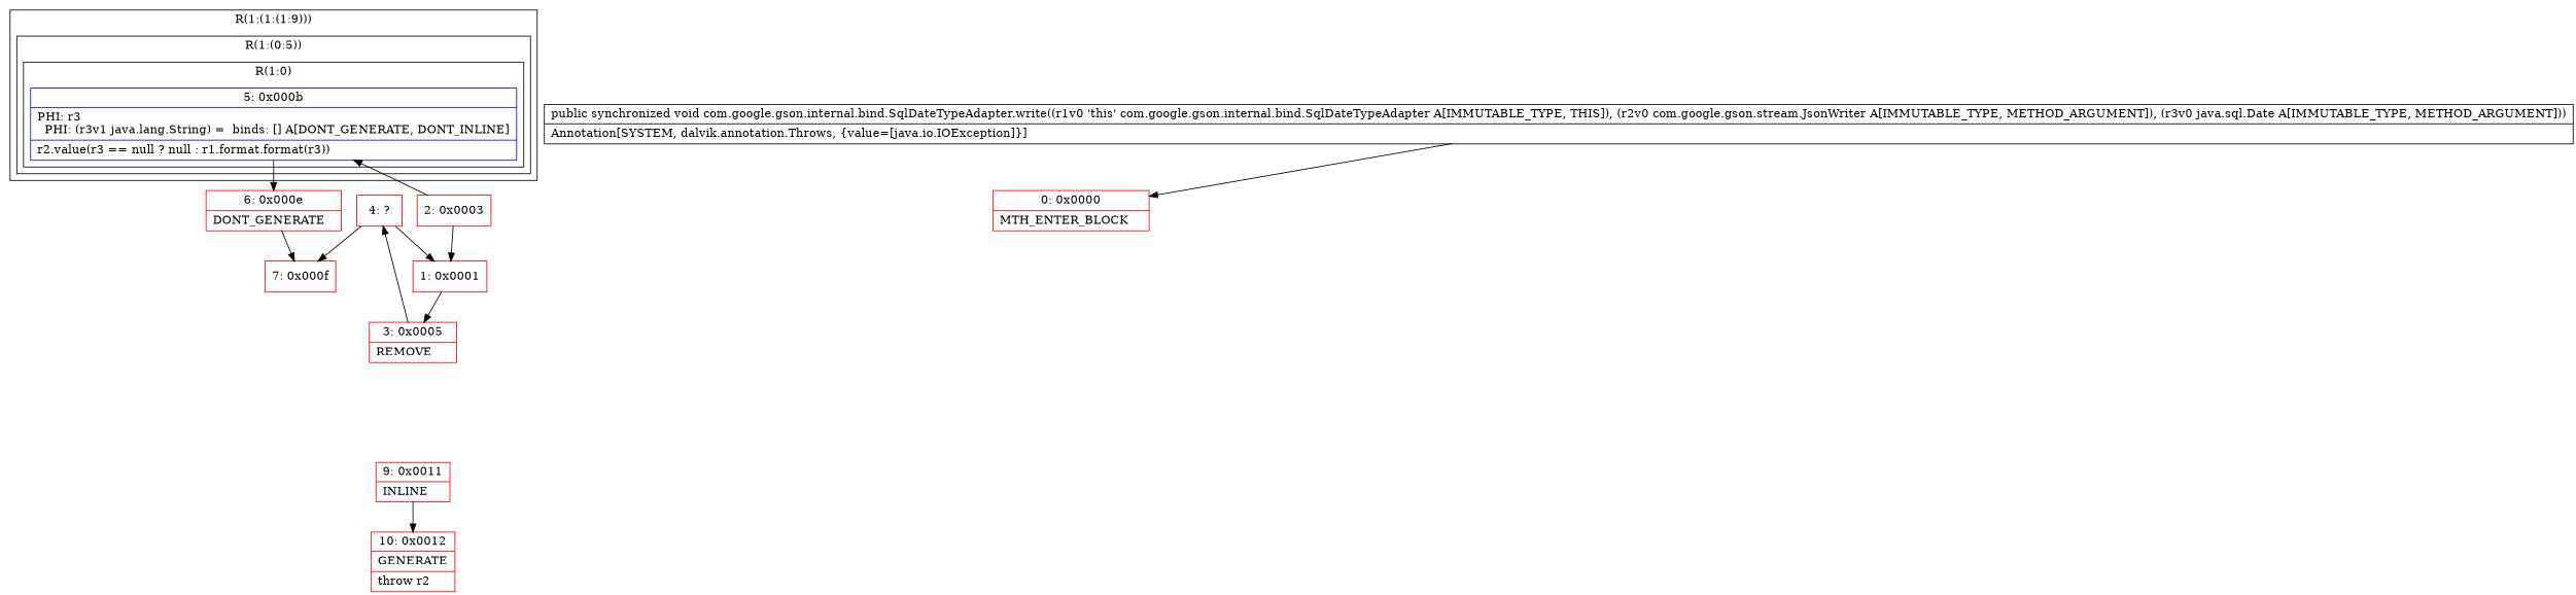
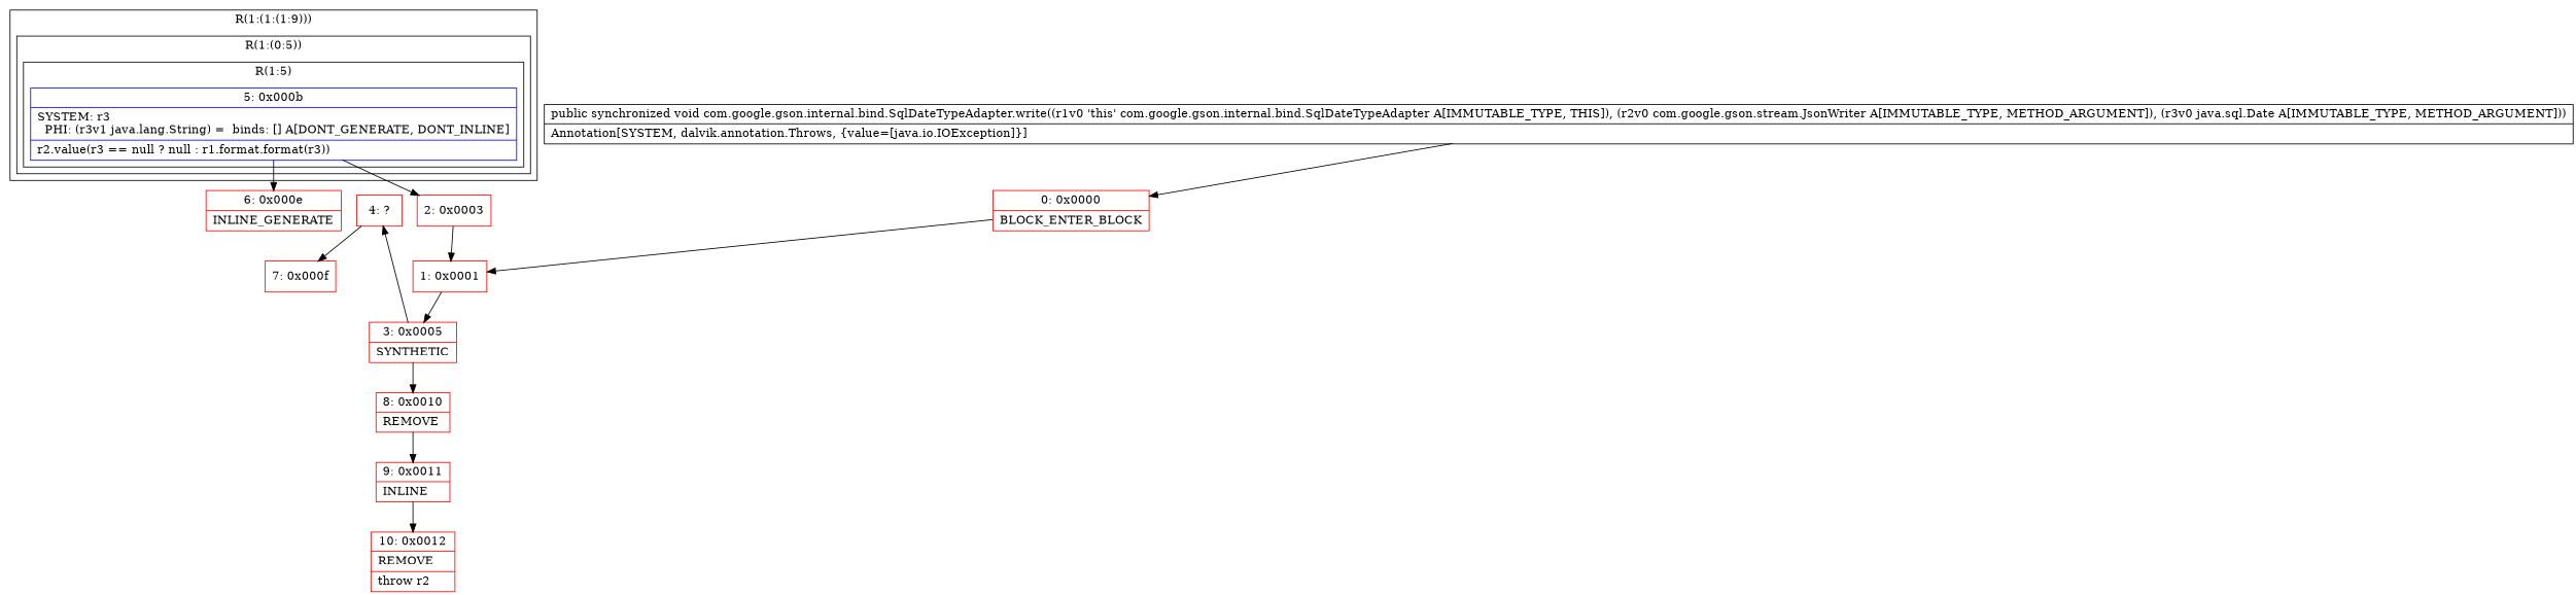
  digraph {
    node [color=red shape=record]
-   n1 [color=blue label="{5\:\ 0x000b|PHI: r3 \l  PHI: (r3v1 java.lang.String) =  binds: [] A[DONT_GENERATE, DONT_INLINE]\l|r2.value(r3 == null ? null : r1.format.format(r3))\l}"]
-   n2 [label="{6\:\ 0x000e|DONT_GENERATE\l}"]
+   n1 [color=blue label="{5\:\ 0x000b|SYSTEM: r3 \l  PHI: (r3v1 java.lang.String) =  binds: [] A[DONT_GENERATE, DONT_INLINE]\l|r2.value(r3 == null ? null : r1.format.format(r3))\l}"]
+   n2 [label="{6\:\ 0x000e|INLINE_GENERATE\l}"]
    n3 [label="{7\:\ 0x000f}"]
-   n4 [label="{0\:\ 0x0000|MTH_ENTER_BLOCK\l}"]
+   n4 [label="{0\:\ 0x0000|BLOCK_ENTER_BLOCK\l}"]
    n5 [label="{1\:\ 0x0001}"]
-   n6 [label="{3\:\ 0x0005|REMOVE\l}"]
+   n6 [label="{3\:\ 0x0005|SYNTHETIC\l}"]
    n7 [label="{2\:\ 0x0003}"]
    n8 [label="{4\:\ ?}"]
+   n9 [label="{8\:\ 0x0010|REMOVE\l}"]
    n10 [label="{9\:\ 0x0011|INLINE\l}"]
-   n11 [label="{10\:\ 0x0012|GENERATE\l|throw r2\l}"]
+   n11 [label="{10\:\ 0x0012|REMOVE\l|throw r2\l}"]
    n12 [label="{public synchronized void com.google.gson.internal.bind.SqlDateTypeAdapter.write((r1v0 'this' com.google.gson.internal.bind.SqlDateTypeAdapter A[IMMUTABLE_TYPE, THIS]), (r2v0 com.google.gson.stream.JsonWriter A[IMMUTABLE_TYPE, METHOD_ARGUMENT]), (r3v0 java.sql.Date A[IMMUTABLE_TYPE, METHOD_ARGUMENT]))  | Annotation[SYSTEM, dalvik.annotation.Throws, \{value=[java.io.IOException]\}]\l}" color=""]
    subgraph cluster_1 {
      label="R(1:(1:(1:9)))"
      subgraph cluster_2 {
        label="R(1:(0:5))"
        subgraph cluster_3 {
-         label="R(1:0)"
+         label="R(1:5)"
          n1
        }
      }
    }
    n1 -> n2
-   n2 -> n3
-   n8 -> n5
+   n4 -> n5
    n5 -> n6
    n6 -> n8
-   n7 -> n1
+   n6 -> n9
+   n1 -> n7
    n7 -> n5
    n8 -> n3
+   n9 -> n10
    n10 -> n11
    n12 -> n4
  }
